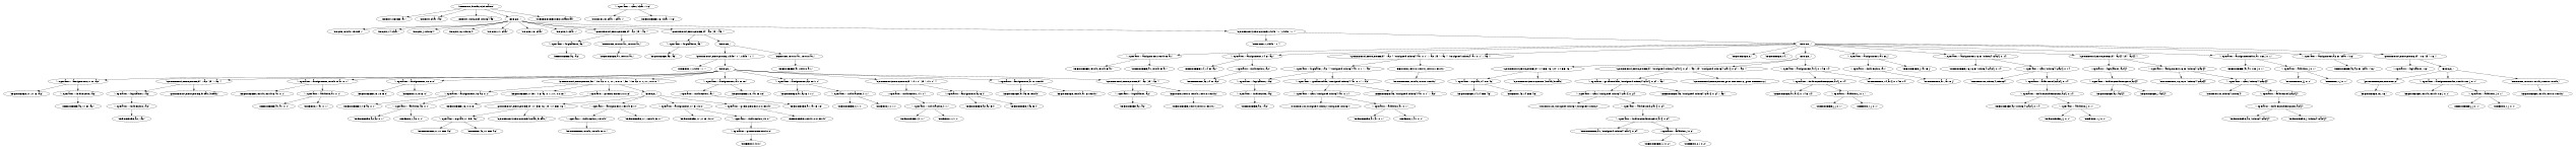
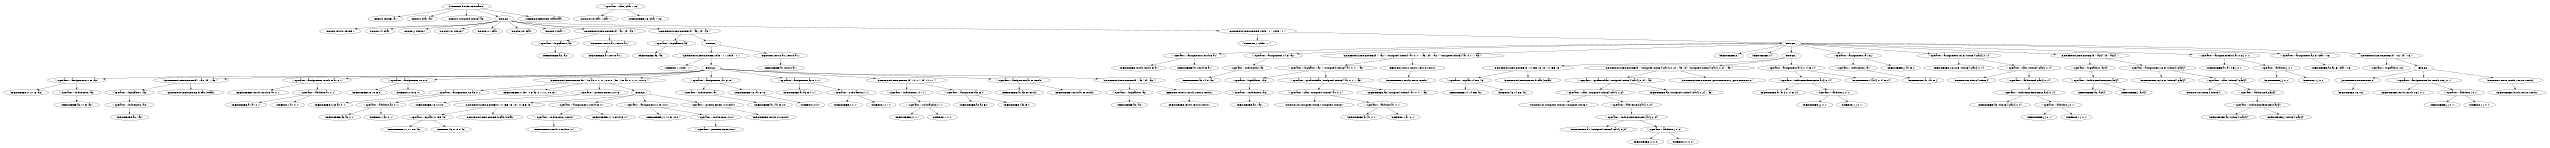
  digraph {
    n1 [label="(METHOD,do_rfc1035_name)"]
    n2 [label="(PARAM,_BYTE *a1)"]
    n3 [label="(PARAM,char *a2)"]
    n4 [label="(PARAM,unsigned __int64 a3)"]
    n5 [label="(BLOCK,,)"]
    n6 [label="(METHOD_RETURN,__fastcall)"]
    n7 [label="(LOCAL,result: _BYTE *)"]
    n8 [label="(LOCAL,v4: char)"]
    n9 [label="(LOCAL,j: __int64)"]
    n10 [label="(LOCAL,v6: __int64)"]
    n11 [label="(LOCAL,v7: char)"]
    n12 [label="(LOCAL,v8: char)"]
    n13 [label="(LOCAL,i: char *)"]
    n14 [label="(CONTROL_STRUCTURE,if ( !a2 ),if ( !a2 ))"]
    n15 [label="(CONTROL_STRUCTURE,if ( !a3 ),if ( !a3 ))"]
    n16 [label="(CONTROL_STRUCTURE,while ( 1 ),while ( 1 ))"]
    n17 [label="(<operator>.logicalNot,!a2)"]
    n18 [label="(RETURN,return a1;,return a1;)"]
    n19 [label="(<operator>.logicalNot,!a3)"]
    n20 [label="(BLOCK,,)"]
    n21 [label="(LITERAL,1,while ( 1 ))"]
    n22 [label="(BLOCK,,)"]
    n23 [label="(IDENTIFIER,a2,!a2)"]
    n24 [label="(IDENTIFIER,a1,return a1;)"]
    n25 [label="(IDENTIFIER,a3,!a3)"]
    n26 [label="(CONTROL_STRUCTURE,while ( 1 ),while ( 1 ))"]
    n27 [label="(RETURN,return a1;,return a1;)"]
    n28 [label="(LITERAL,1,while ( 1 ))"]
    n29 [label="(BLOCK,,)"]
    n30 [label="(IDENTIFIER,a1,return a1;)"]
    n31 [label="(<operator>.assignment,v7 = *a2)"]
    n32 [label="(CONTROL_STRUCTURE,if ( !*a2 ),if ( !*a2 ))"]
    n33 [label="(<operator>.assignment,result = a1 + 1)"]
    n34 [label="(<operator>.assignment,v8 = 0)"]
    n35 [label="(CONTROL_STRUCTURE,for ( i = a2 + 1; v7; ++v8 ),for ( i = a2 + 1; v7; ++v8 ))"]
    n36 [label="(<operator>.assignment,*a1 = v8)"]
    n37 [label="(<operator>.assignment,a2 = i - 1)"]
    n38 [label="(CONTROL_STRUCTURE,if ( *(i - 1) ),if ( *(i - 1) ))"]
    n39 [label="(<operator>.assignment,a1 = result)"]
    n40 [label="(CONTROL_STRUCTURE,if ( !a2 ),if ( !a2 ))"]
    n41 [label="(IDENTIFIER,v7,v7 = *a2)"]
    n42 [label="(<operator>.indirection,*a2)"]
    n43 [label="(<operator>.logicalNot,!*a2)"]
    n44 [label="(CONTROL_STRUCTURE,break;,break;)"]
    n45 [label="(IDENTIFIER,result,result = a1 + 1)"]
    n46 [label="(<operator>.addition,a1 + 1)"]
    n47 [label="(IDENTIFIER,v8,v8 = 0)"]
    n48 [label="(LITERAL,0,v8 = 0)"]
    n49 [label="(<operator>.assignment,i = a2 + 1)"]
    n50 [label="(IDENTIFIER,v7,for ( i = a2 + 1; v7; ++v8 ))"]
    n51 [label="(<operator>.preIncrement,++v8)"]
    n52 [label="(BLOCK,,)"]
    n53 [label="(<operator>.indirection,*a1)"]
    n54 [label="(IDENTIFIER,v8,*a1 = v8)"]
    n55 [label="(IDENTIFIER,a1,a2 = i - 1)"]
    n56 [label="(<operator>.subtraction,i - 1)"]
    n57 [label="(<operator>.indirection,*(i - 1))"]
    n58 [label="(<operator>.assignment,a2 = i)"]
    n59 [label="(IDENTIFIER,a1,a3 = result)"]
    n60 [label="(IDENTIFIER,result,a1 = result)"]
    n61 [label="(<operator>.logicalNot,!a2)"]
    n62 [label="(RETURN,return result;,return result;)"]
    n63 [label="(IDENTIFIER,a2,v7 = *a2)"]
    n64 [label="(<operator>.indirection,*a2)"]
    n65 [label="(IDENTIFIER,a2,!*a2)"]
    n66 [label="(IDENTIFIER,a1,a1 + 1)"]
    n67 [label="(LITERAL,1,a1 + 1)"]
    n68 [label="(IDENTIFIER,i,i = a2 + 1)"]
    n69 [label="(<operator>.addition,a2 + 1)"]
    n70 [label="(IDENTIFIER,v8,++v8)"]
    n71 [label="(CONTROL_STRUCTURE,if ( v7 == 46 ),if ( v7 == 46 ))"]
    n72 [label="(<operator>.assignment,*result = v7)"]
    n73 [label="(<operator>.assignment,v7 = *i++)"]
    n74 [label="(<operator>.preIncrement,++result)"]
    n75 [label="(IDENTIFIER,a2,a2 + 1)"]
    n76 [label="(LITERAL,1,a2 + 1)"]
    n77 [label="(<operator>.equals,v7 == 46)"]
    n78 [label="(CONTROL_STRUCTURE,break;,break;)"]
    n79 [label="(<operator>.indirection,*result)"]
    n80 [label="(IDENTIFIER,v7,*result = v7)"]
    n81 [label="(IDENTIFIER,v7,v7 = *i++)"]
    n82 [label="(<operator>.indirection,*i++)"]
    n83 [label="(IDENTIFIER,result,++result)"]
    n84 [label="(IDENTIFIER,v7,v7 == 46)"]
    n85 [label="(LITERAL,46,v7 == 46)"]
    n86 [label="(IDENTIFIER,result,*result = v7)"]
    n87 [label="(<operator>.postIncrement,i++)"]
    n88 [label="(LITERAL,i,i++)"]
    n89 [label="(IDENTIFIER,a1,*a1 = v8)"]
    n90 [label="(IDENTIFIER,i,i - 1)"]
    n91 [label="(LITERAL,1,i - 1)"]
    n92 [label="(<operator>.subtraction,i - 1)"]
    n93 [label="(IDENTIFIER,a2,a2 = i)"]
    n94 [label="(IDENTIFIER,i,a2 = i)"]
    n95 [label="(IDENTIFIER,i,i - 1)"]
    n96 [label="(LITERAL,1,i - 1)"]
    n97 [label="(IDENTIFIER,a2,!a2)"]
    n98 [label="(IDENTIFIER,result,return result;)"]
    n99 [label="(<operator>.assignment,result = a1)"]
    n100 [label="(<operator>.assignment,v4 = *a2)"]
    n101 [label="(CONTROL_STRUCTURE,if ( !*a2 || (unsigned __int64)(a1 + 1) > a3 ),if ( !*a2 || (unsigned __int64)(a1 + 1) > a3 ))"]
    n102 [label="(IDENTIFIER,L,)"]
    n103 [label="(IDENTIFIER,v4,)"]
    n104 [label="(BLOCK,,)"]
    n105 [label="(<operator>.assignment,*a1 = j)"]
    n106 [label="(<operator>.assignment,v6 = (__int64)&a2[j + 1])"]
    n107 [label="(CONTROL_STRUCTURE,if ( !a2[j] ),if ( !a2[j] ))"]
    n108 [label="(<operator>.assignmentPlus,a1 += j + 1)"]
    n109 [label="(<operator>.assignment,a2 = (char *)v6)"]
    n110 [label="(CONTROL_STRUCTURE,if ( !v6 ),if ( !v6 ))"]
    n111 [label="(IDENTIFIER,result,result = a1)"]
    n112 [label="(IDENTIFIER,a1,result = a1)"]
-   n113 [label="(IDENTIFIER,v4,v4 = *a2)"]
    n114 [label="(<operator>.indirection,*a2)"]
    n115 [label="(<operator>.logicalOr,!*a2 || (unsigned __int64)(a1 + 1) > a3)"]
    n116 [label="(RETURN,return result;,return result;)"]
    n117 [label="(CONTROL_STRUCTURE,if ( v4 == 46 ),if ( v4 == 46 ))"]
    n118 [label="(CONTROL_STRUCTURE,if ( (unsigned __int64)&a1[j + 2] > a3 ),if ( (unsigned __int64)&a1[j + 2] > a3 ))"]
    n119 [label="(<operator>.assignment,a1[j + 1] = v4)"]
    n120 [label="(<operator>.indirection,*a1)"]
    n121 [label="(IDENTIFIER,j,*a1 = j)"]
    n122 [label="(IDENTIFIER,v6,v6 = (__int64)&a2[j + 1])"]
    n123 [label="(<operator>.cast,(__int64)&a2[j + 1])"]
    n124 [label="(<operator>.logicalNot,!a2[j])"]
    n125 [label="(<operator>.assignment,v6 = (__int64)&a2[j])"]
    n126 [label="(IDENTIFIER,a1,a1 += j + 1)"]
    n127 [label="(<operator>.addition,j + 1)"]
    n128 [label="(IDENTIFIER,a2,a2 = (char *)v6)"]
    n129 [label="(<operator>.logicalNot,!v6)"]
    n130 [label="(BLOCK,,)"]
    n131 [label="(IDENTIFIER,a2,v4 = *a2)"]
    n132 [label="(<operator>.logicalNot,!*a2)"]
    n133 [label="(<operator>.greaterThan,(unsigned __int64)(a1 + 1) > a3)"]
    n134 [label="(IDENTIFIER,result,return result;)"]
    n135 [label="(<operator>.indirection,*a2)"]
    n136 [label="(<operator>.cast,(unsigned __int64)(a1 + 1))"]
    n137 [label="(IDENTIFIER,a3,(unsigned __int64)(a1 + 1) > a3)"]
    n138 [label="(IDENTIFIER,a2,!*a2)"]
    n139 [label="(UNKNOWN,unsigned __int64,unsigned __int64)"]
    n140 [label="(<operator>.addition,a1 + 1)"]
    n141 [label="(IDENTIFIER,a1,a1 + 1)"]
    n142 [label="(LITERAL,1,a1 + 1)"]
    n143 [label="(<operator>.equals,v4 == 46)"]
    n144 [label="(CONTROL_STRUCTURE,break;,break;)"]
    n145 [label="(<operator>.greaterThan,(unsigned __int64)&a1[j + 2] > a3)"]
    n146 [label="(CONTROL_STRUCTURE,goto LABEL_12;,goto LABEL_12;)"]
    n147 [label="(<operator>.indirectIndexAccess,a1[j + 1])"]
    n148 [label="(IDENTIFIER,v4,a1[j + 1] = v4)"]
    n149 [label="(IDENTIFIER,v4,v4 == 46)"]
    n150 [label="(LITERAL,46,v4 == 46)"]
    n151 [label="(<operator>.cast,(unsigned __int64)&a1[j + 2])"]
    n152 [label="(IDENTIFIER,a3,(unsigned __int64)&a1[j + 2] > a3)"]
    n153 [label="(UNKNOWN,unsigned __int64,unsigned __int64)"]
    n154 [label="(<operator>.addressOf,&a1[j + 2])"]
    n155 [label="(<operator>.indirectIndexAccess,a1[j + 2])"]
    n156 [label="(IDENTIFIER,a1,(unsigned __int64)&a1[j + 2])"]
    n157 [label="(<operator>.addition,j + 2)"]
    n158 [label="(IDENTIFIER,j,j + 2)"]
    n159 [label="(LITERAL,2,j + 2)"]
    n160 [label="(IDENTIFIER,a1,a1[j + 1] = v4)"]
    n161 [label="(<operator>.addition,j + 1)"]
    n162 [label="(IDENTIFIER,j,j + 1)"]
    n163 [label="(LITERAL,1,j + 1)"]
    n164 [label="(IDENTIFIER,a1,*a1 = j)"]
    n165 [label="(UNKNOWN,__int64,__int64)"]
    n166 [label="(<operator>.addressOf,&a2[j + 1])"]
    n167 [label="(<operator>.indirectIndexAccess,a2[j + 1])"]
    n168 [label="(IDENTIFIER,a2,(__int64)&a2[j + 1])"]
    n169 [label="(<operator>.addition,j + 1)"]
    n170 [label="(IDENTIFIER,j,j + 1)"]
    n171 [label="(LITERAL,1,j + 1)"]
    n172 [label="(<operator>.indirectIndexAccess,a2[j])"]
    n173 [label="(IDENTIFIER,v6,v6 = (__int64)&a2[j])"]
    n174 [label="(<operator>.cast,(__int64)&a2[j])"]
    n175 [label="(IDENTIFIER,a2,!a2[j])"]
    n176 [label="(IDENTIFIER,j,!a2[j])"]
    n177 [label="(UNKNOWN,__int64,__int64)"]
    n178 [label="(<operator>.addressOf,&a2[j])"]
    n179 [label="(<operator>.indirectIndexAccess,a2[j])"]
    n180 [label="(IDENTIFIER,a2,(__int64)&a2[j])"]
    n181 [label="(IDENTIFIER,j,(__int64)&a2[j])"]
    n182 [label="(IDENTIFIER,j,j + 1)"]
    n183 [label="(LITERAL,1,j + 1)"]
    n184 [label="(<operator>.cast,(char *)v6)"]
    n185 [label="(UNKNOWN,char *,char *)"]
    n186 [label="(IDENTIFIER,v6,(char *)v6)"]
    n187 [label="(JUMP_TARGET,LABEL_12)"]
    n188 [label="(<operator>.assignmentPlus,result += j + 1)"]
    n189 [label="(RETURN,return result;,return result;)"]
    n190 [label="(IDENTIFIER,v6,!v6)"]
    n191 [label="(IDENTIFIER,result,result += j + 1)"]
    n192 [label="(<operator>.addition,j + 1)"]
    n193 [label="(IDENTIFIER,result,return result;)"]
    n194 [label="(IDENTIFIER,j,j + 1)"]
    n195 [label="(LITERAL,1,j + 1)"]
    n1 -> n2
    n1 -> n3
    n1 -> n4
    n1 -> n5
    n1 -> n6
    n5 -> n7
    n5 -> n8
    n5 -> n9
    n5 -> n10
    n5 -> n11
    n5 -> n12
    n5 -> n13
    n5 -> n14
    n5 -> n15
    n5 -> n16
    n14 -> n17
    n14 -> n18
    n15 -> n19
    n15 -> n20
    n16 -> n21
    n16 -> n22
    n17 -> n23
    n18 -> n24
    n19 -> n25
    n20 -> n26
    n20 -> n27
    n22 -> n99
    n22 -> n100
    n22 -> n101
    n22 -> n102
    n22 -> n103
    n22 -> n104
    n22 -> n105
    n22 -> n106
    n22 -> n107
    n22 -> n108
    n22 -> n109
    n22 -> n110
    n26 -> n28
    n26 -> n29
    n27 -> n30
    n29 -> n31
    n29 -> n32
    n29 -> n33
    n29 -> n34
    n29 -> n35
    n29 -> n36
    n29 -> n37
    n29 -> n38
    n29 -> n39
    n29 -> n40
    n31 -> n41
    n31 -> n42
    n32 -> n43
    n32 -> n44
    n33 -> n45
    n33 -> n46
    n34 -> n47
    n34 -> n48
    n35 -> n49
    n35 -> n50
    n35 -> n51
    n35 -> n52
    n36 -> n53
    n36 -> n54
    n37 -> n55
    n37 -> n56
    n38 -> n57
    n38 -> n58
    n39 -> n59
    n39 -> n60
    n40 -> n61
    n40 -> n62
    n42 -> n63
    n43 -> n64
    n46 -> n66
    n46 -> n67
    n49 -> n68
    n49 -> n69
    n51 -> n70
    n52 -> n71
    n52 -> n72
    n52 -> n73
    n52 -> n74
    n53 -> n89
    n56 -> n90
    n56 -> n91
    n57 -> n92
    n58 -> n93
    n58 -> n94
    n61 -> n97
    n62 -> n98
    n64 -> n65
    n69 -> n75
    n69 -> n76
    n71 -> n77
    n71 -> n78
    n72 -> n79
    n72 -> n80
    n73 -> n81
    n73 -> n82
    n74 -> n83
    n77 -> n84
    n77 -> n85
    n79 -> n86
    n82 -> n87
-   n87 -> n88
+   n54 -> n88
    n92 -> n95
    n92 -> n96
    n99 -> n111
    n99 -> n112
-   n100 -> n113
    n100 -> n114
    n101 -> n115
    n101 -> n116
    n104 -> n117
    n104 -> n118
    n104 -> n119
    n105 -> n120
    n105 -> n121
    n106 -> n122
    n106 -> n123
    n107 -> n124
    n107 -> n125
    n108 -> n126
    n108 -> n127
    n109 -> n128
    n110 -> n129
    n110 -> n130
    n114 -> n131
    n115 -> n132
    n115 -> n133
    n116 -> n134
    n117 -> n143
    n117 -> n144
    n118 -> n145
    n118 -> n146
    n119 -> n147
    n119 -> n148
    n120 -> n164
    n123 -> n165
    n123 -> n166
    n124 -> n172
    n125 -> n173
    n125 -> n174
    n127 -> n182
    n127 -> n183
    n130 -> n187
    n130 -> n188
    n130 -> n189
    n132 -> n135
    n133 -> n136
    n133 -> n137
    n135 -> n138
    n136 -> n139
    n136 -> n140
    n140 -> n141
    n140 -> n142
    n143 -> n149
    n143 -> n150
    n145 -> n151
    n145 -> n152
    n147 -> n160
    n147 -> n161
    n151 -> n153
    n151 -> n154
    n154 -> n155
    n155 -> n156
    n155 -> n157
    n157 -> n158
    n157 -> n159
    n161 -> n162
    n161 -> n163
    n166 -> n167
    n167 -> n168
    n167 -> n169
    n169 -> n170
    n169 -> n171
    n172 -> n175
    n172 -> n176
    n174 -> n177
    n174 -> n178
    n178 -> n179
    n179 -> n180
    n179 -> n181
    n184 -> n185
    n184 -> n186
    n187 -> n190
    n188 -> n191
    n188 -> n192
    n189 -> n193
    n192 -> n194
    n192 -> n195
  }
